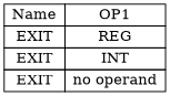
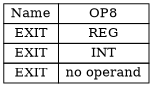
  digraph {
    nodesep=0.5
    ranksep=2
-   n1 [label=< <table border="0" cellborder="1" cellspacing="0"> <tr><td> Name </td> <td> OP1 </td> </tr> <tr><td> EXIT </td><td> REG </td> </tr> <tr><td> EXIT </td><td> INT </td> </tr> <tr><td> EXIT </td><td> no operand </td> </tr> </table>> shape=plain]
+   n1 [label=< <table border="0" cellborder="1" cellspacing="0"> <tr><td> Name </td> <td> OP8 </td> </tr> <tr><td> EXIT </td><td> REG </td> </tr> <tr><td> EXIT </td><td> INT </td> </tr> <tr><td> EXIT </td><td> no operand </td> </tr> </table>> shape=plain]
  }
